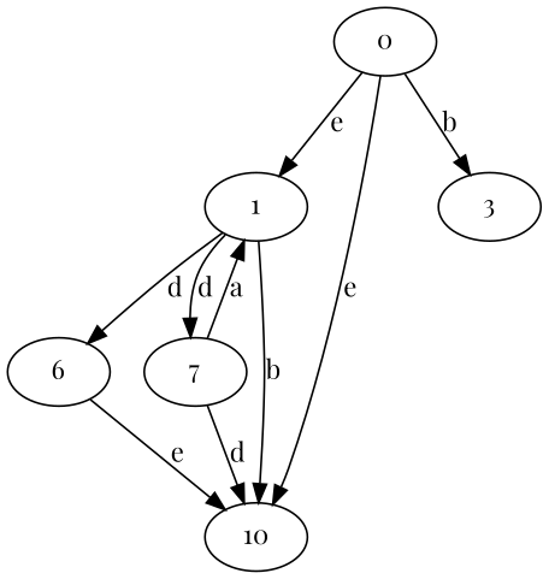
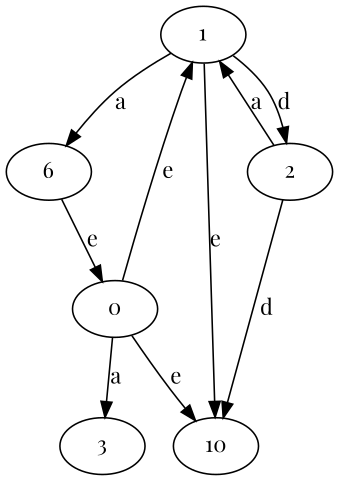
  strict digraph {
    fontname="Playfair Display"
    node [fontname="Playfair Display"]
    edge [fontname="Playfair Display"]
    1
    6
-   7
+   7 [label=2]
    10
    0
    3
-   1 -> 6 [label=d]
+   1 -> 6 [label=a]
    1 -> 7 [label=d]
-   1 -> 10 [label=b]
-   6 -> 10 [label=e]
+   1 -> 10 [label=e]
+   6 -> 0 [label=e]
    7 -> 1 [label=a]
    7 -> 10 [label=d]
    0 -> 1 [label=e]
    0 -> 10 [label=e]
-   0 -> 3 [label=b]
+   0 -> 3 [label=a]
  }
